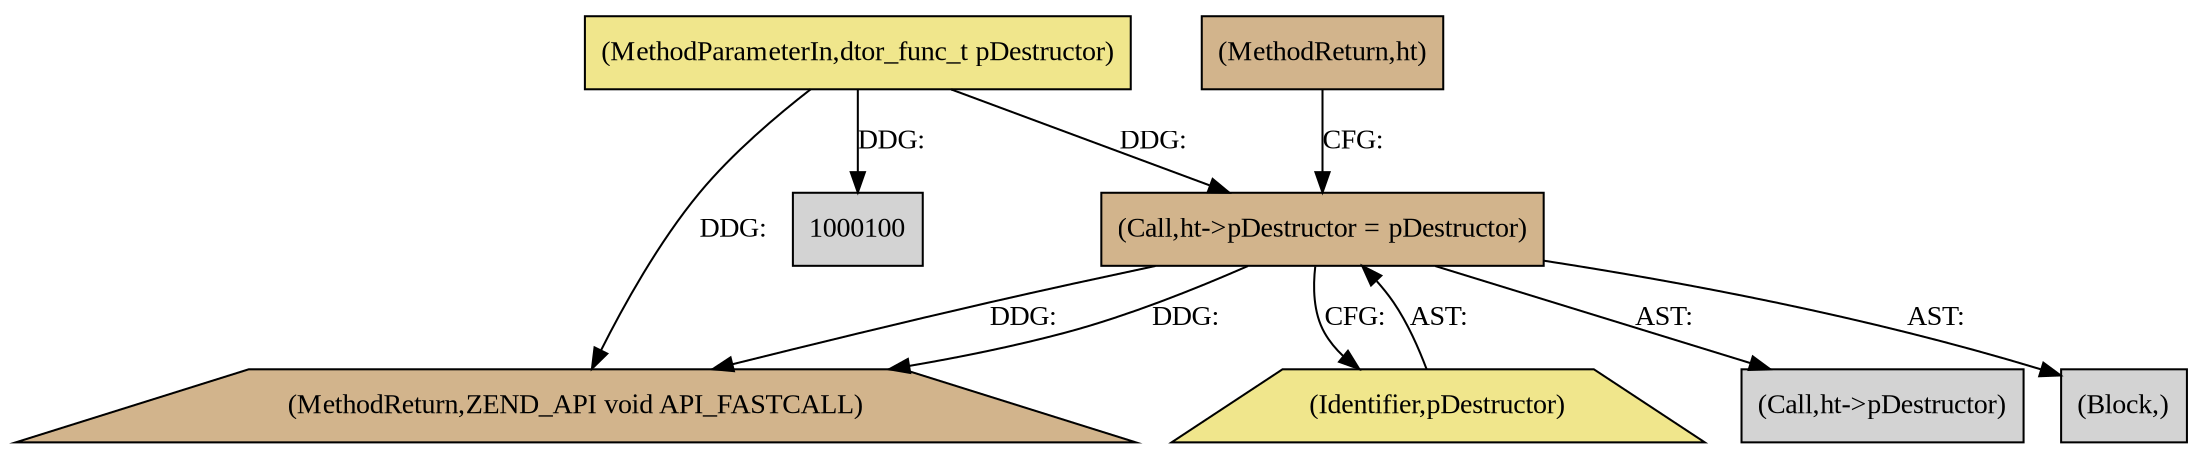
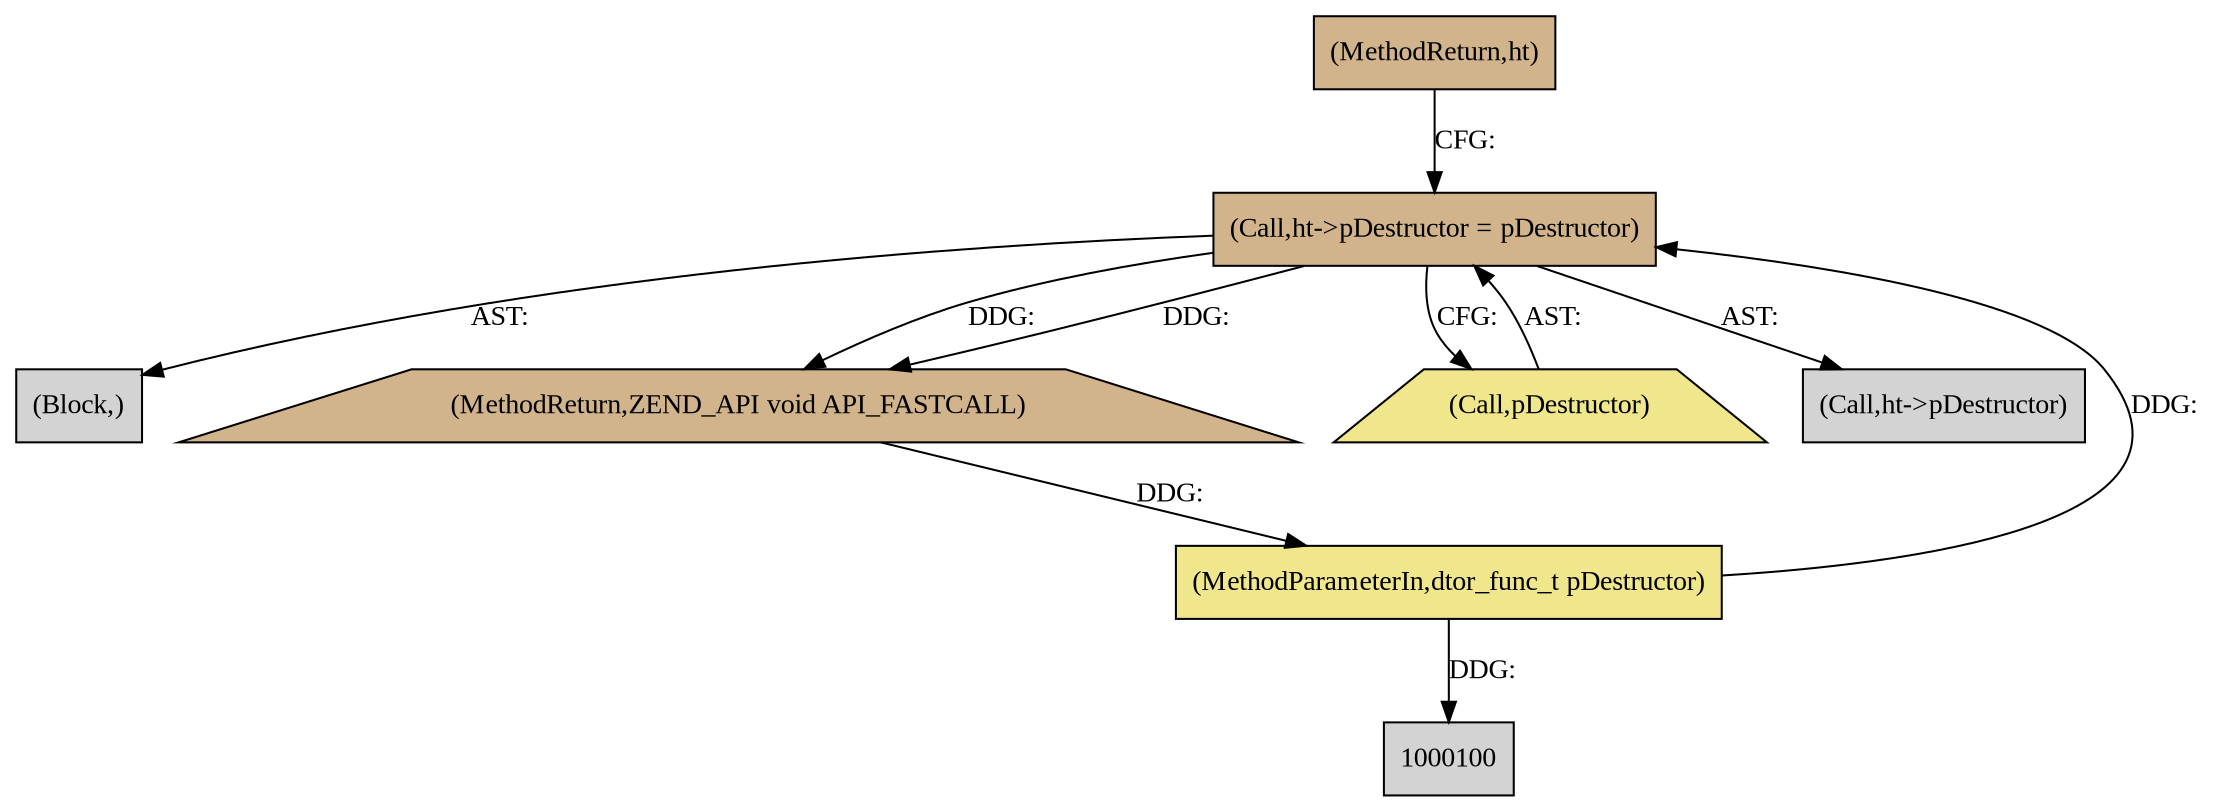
  digraph {
    fontname="Liberation Serif"
    node [fillcolor=tan fontname="Liberation Serif" shape=box style=filled]
    edge [fontname="Liberation Serif"]
    n1 [label="(Call,ht->pDestructor = pDestructor)"]
    n2 [fillcolor=lightgrey label="(Block,)"]
    n3 [label="(MethodReturn,ZEND_API void API_FASTCALL)" shape=trapezium]
-   n4 [fillcolor=khaki label="(Identifier,pDestructor)" shape=trapezium]
+   n4 [fillcolor=khaki label="(Call,pDestructor)" shape=trapezium]
    n5 [fillcolor=lightgrey label="(Call,ht->pDestructor)"]
    n6 [fillcolor=khaki label="(MethodParameterIn,dtor_func_t pDestructor)"]
    1000100 [fillcolor=lightgrey]
    n8 [label="(MethodReturn,ht)"]
    n1 -> n2 [label="AST: "]
    n1 -> n3 [label="DDG: "]
    n1 -> n3 [label="DDG: "]
    n1 -> n4 [label="CFG: "]
    n1 -> n5 [label="AST: "]
    n4 -> n1 [label="AST: "]
    n6 -> n1 [label="DDG: "]
-   n6 -> n3 [label="DDG: "]
+   n3 -> n6 [label="DDG: "]
    n6 -> 1000100 [label="DDG: "]
    n8 -> n1 [label="CFG: "]
  }
